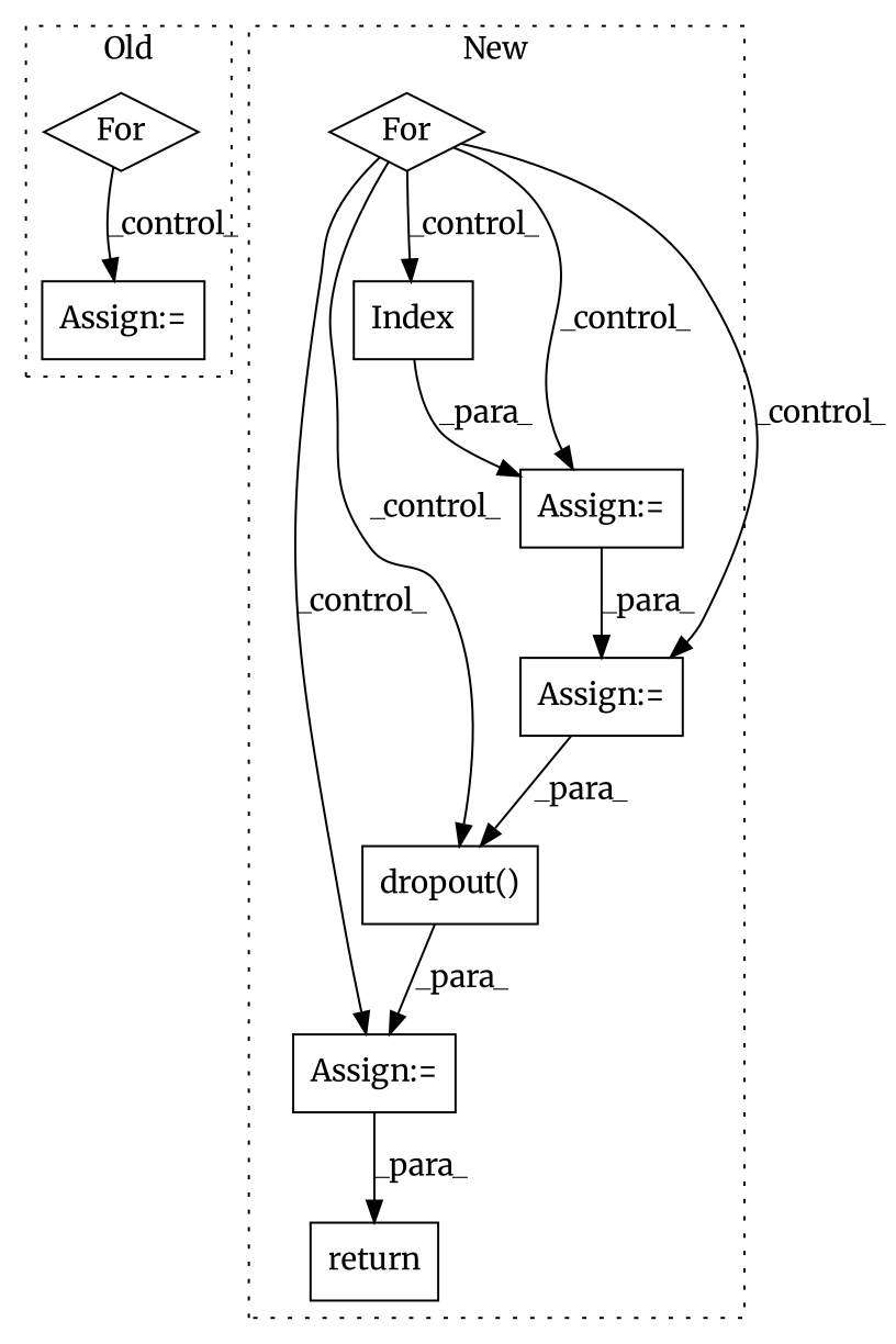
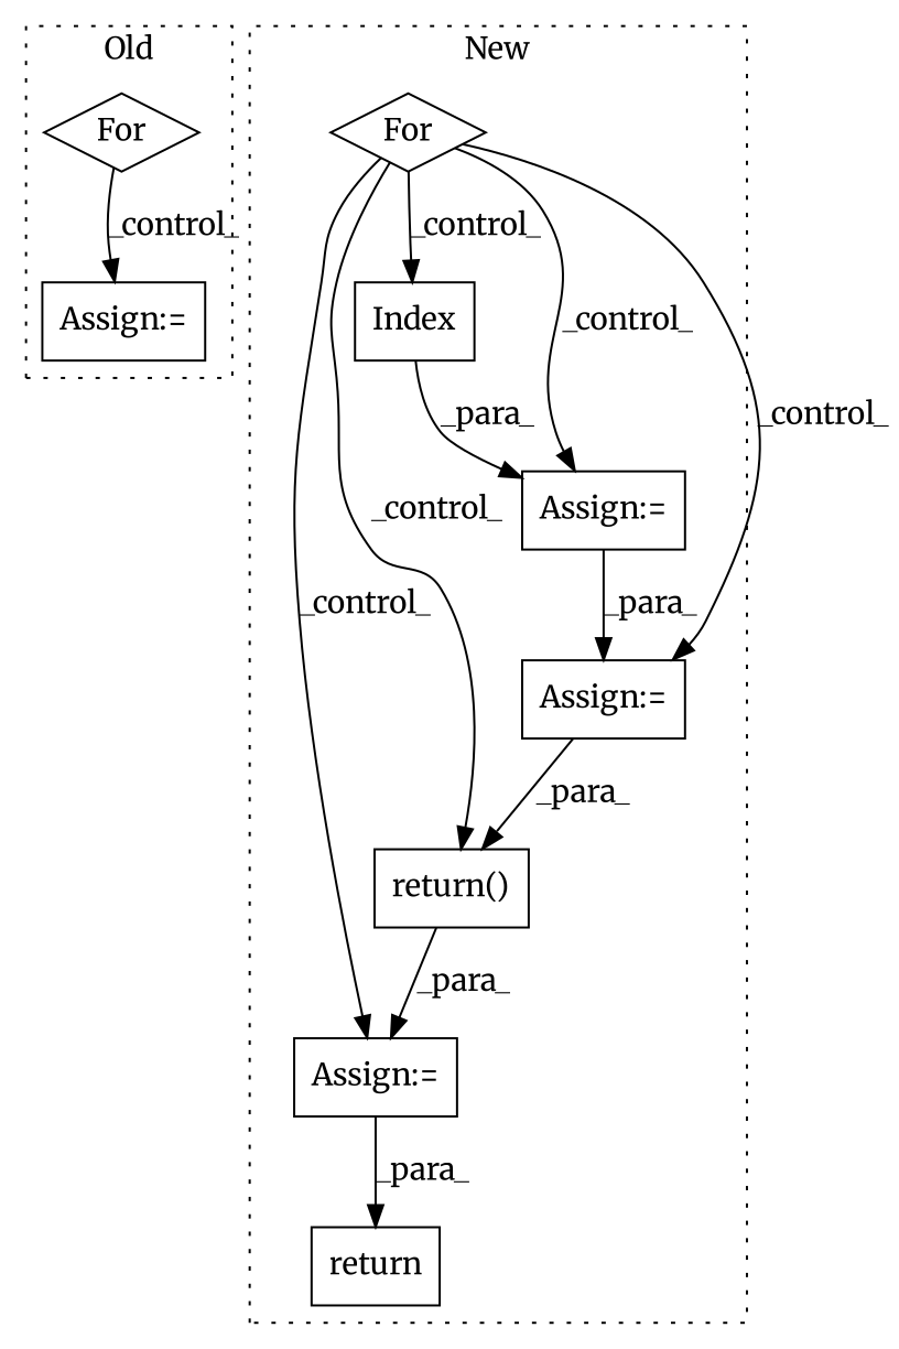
  digraph {
    fontname=Merriweather
    node [a=68 l=3 shape=box fontname=Merriweather]
    edge [fontname=Merriweather]
    n1 [a=107 l="4,14" label=For s="2546,2577" shape=diamond]
    n2 [label="Assign:=" s=2592]
    n3 [a=46 l="25,1" label=Index s="5483,5550"]
    n4 [a=107 l="4,14" label=For s="5136,5167" shape=diamond]
    n5 [label="Assign:=" s=5636]
    n6 [label="Assign:=" s=5591]
-   n7 [a=75 l="13,1" label="dropout()" s="5648,5705"]
+   n7 [a=75 l="13,1" label="return()" s="5648,5705"]
    n8 [label="Assign:=" s=5441]
    n9 [a=93 l=7 label=return s=5716]
    subgraph cluster_1 {
      label=Old
      style=dotted
      n1
      n2
    }
    subgraph cluster_2 {
      label=New
      style=dotted
      n3
      n4
      n5
      n6
      n7
      n8
      n9
    }
    n1 -> n2 [label=_control_]
    n3 -> n8 [label=_para_]
    n4 -> n3 [label=_control_]
    n4 -> n5 [label=_control_]
    n4 -> n6 [label=_control_]
    n4 -> n7 [label=_control_]
    n4 -> n8 [label=_control_]
    n5 -> n9 [label=_para_]
    n6 -> n7 [label=_para_]
    n7 -> n5 [label=_para_]
    n8 -> n6 [label=_para_]
  }
